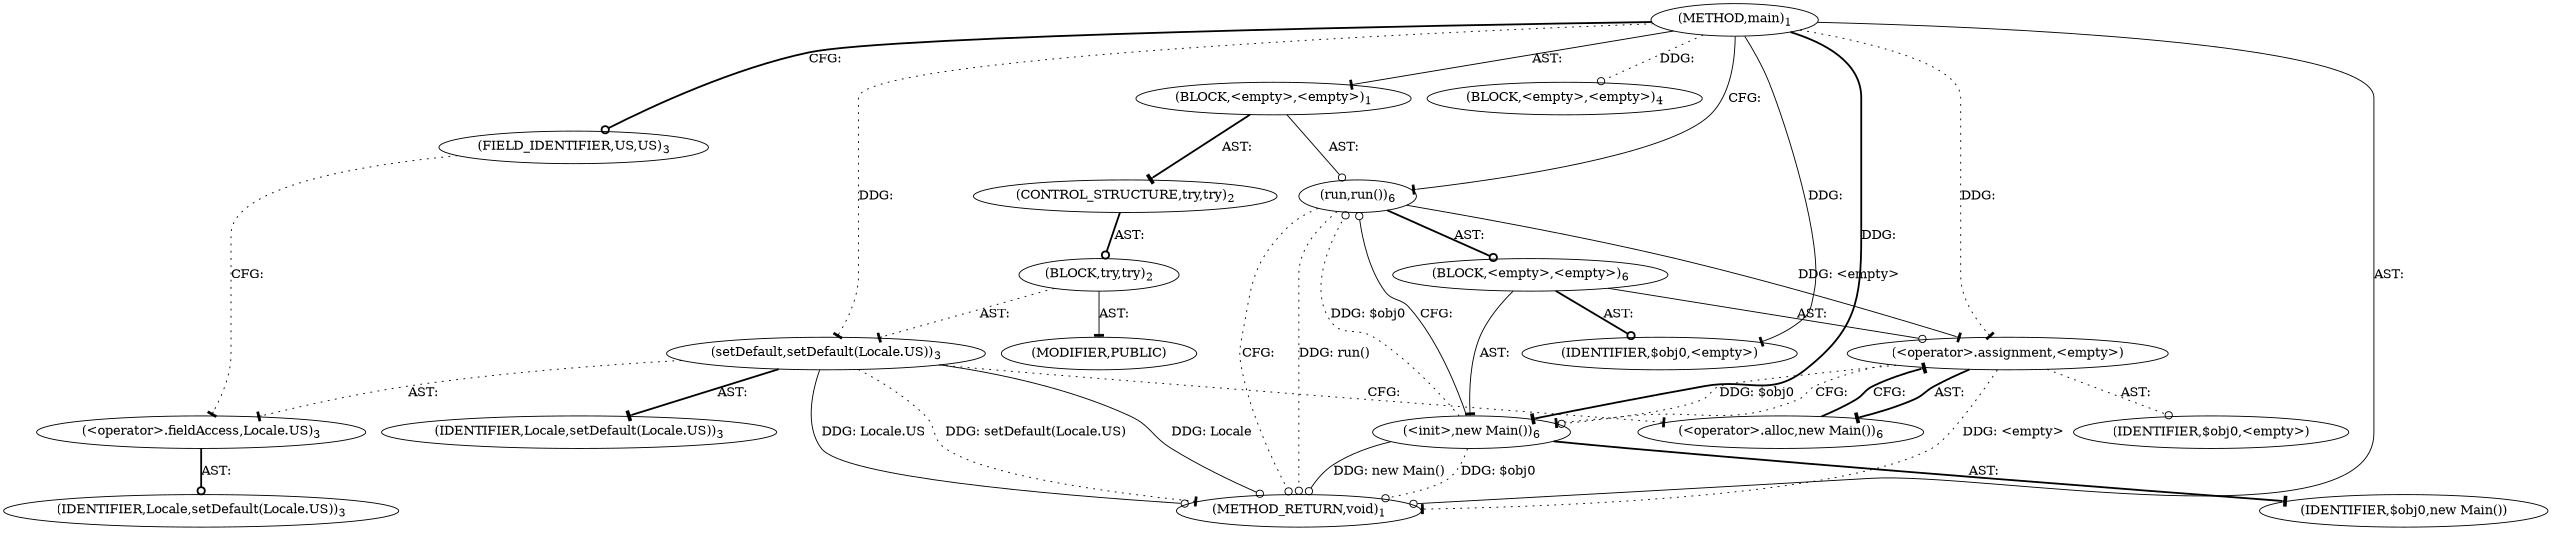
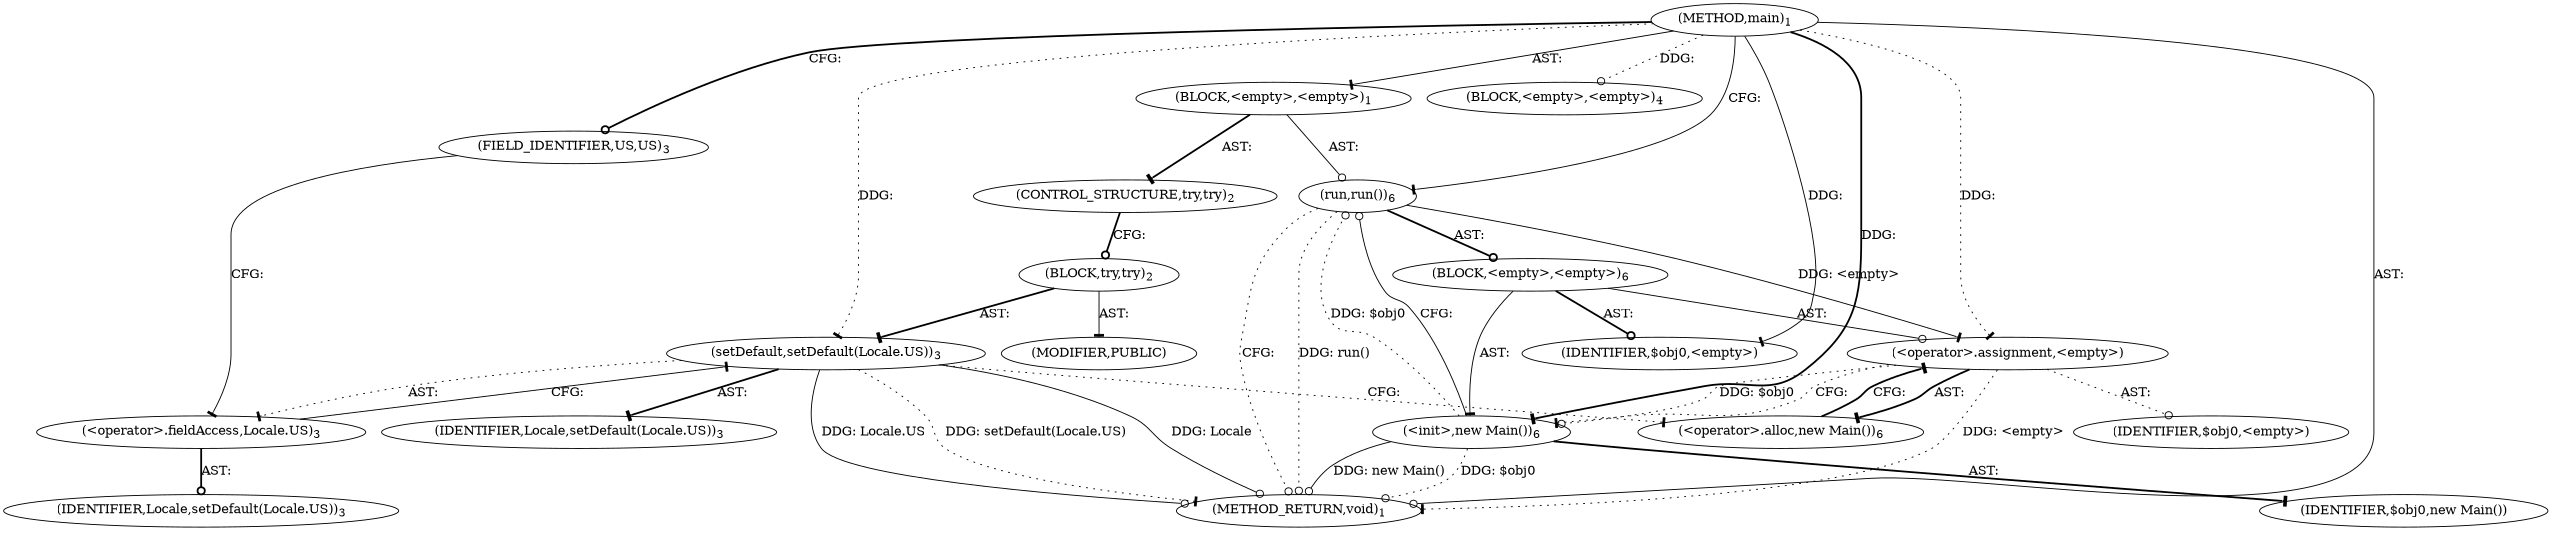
  digraph {
    edge [arrowhead=tee style=solid]
    n1 [label=<(METHOD,main)<SUB>1</SUB>>]
    n2 [label=<(BLOCK,&lt;empty&gt;,&lt;empty&gt;)<SUB>1</SUB>>]
    n3 [label=<(setDefault,setDefault(Locale.US))<SUB>3</SUB>>]
    n4 [label=<(FIELD_IDENTIFIER,US,US)<SUB>3</SUB>>]
    n5 [label=<(BLOCK,&lt;empty&gt;,&lt;empty&gt;)<SUB>4</SUB>>]
    n6 [label=<(run,run())<SUB>6</SUB>>]
    n7 [label=<(&lt;operator&gt;.assignment,&lt;empty&gt;)>]
    n8 [label=<(&lt;init&gt;,new Main())<SUB>6</SUB>>]
    n9 [label=<(IDENTIFIER,$obj0,&lt;empty&gt;)>]
    n10 [label=<(METHOD_RETURN,void)<SUB>1</SUB>>]
    n11 [label=<(CONTROL_STRUCTURE,try,try)<SUB>2</SUB>>]
    n12 [label=<(IDENTIFIER,Locale,setDefault(Locale.US))<SUB>3</SUB>>]
    n13 [label=<(&lt;operator&gt;.fieldAccess,Locale.US)<SUB>3</SUB>>]
    n14 [label=<(&lt;operator&gt;.alloc,new Main())<SUB>6</SUB>>]
    n15 [label=<(BLOCK,&lt;empty&gt;,&lt;empty&gt;)<SUB>6</SUB>>]
    n16 [label=<(IDENTIFIER,$obj0,&lt;empty&gt;)>]
    n17 [label=<(IDENTIFIER,$obj0,new Main())>]
    n18 [label=<(MODIFIER,PUBLIC)>]
    n19 [label=<(BLOCK,try,try)<SUB>2</SUB>>]
    n20 [label=<(IDENTIFIER,Locale,setDefault(Locale.US))<SUB>3</SUB>>]
    n1 -> n2 [label="AST: "]
    n1 -> n3 [label="DDG: " style=dotted]
    n1 -> n4 [arrowhead=odot label="CFG: " style=bold]
    n1 -> n5 [arrowhead=odot label="DDG: " style=dotted]
    n1 -> n6 [label="CFG: "]
    n1 -> n7 [label="DDG: " style=dotted]
    n1 -> n8 [label="DDG: " style=bold]
    n1 -> n9 [label="DDG: "]
    n1 -> n10 [arrowhead=odot label="AST: "]
    n2 -> n6 [arrowhead=odot label="AST: "]
    n2 -> n11 [label="AST: " style=bold]
    n3 -> n10 [arrowhead=odot label="DDG: Locale"]
    n3 -> n10 [arrowhead=odot label="DDG: Locale.US"]
    n3 -> n10 [label="DDG: setDefault(Locale.US)" style=dotted]
    n3 -> n12 [label="AST: " style=bold]
    n3 -> n13 [label="AST: " style=dotted]
    n3 -> n14 [label="CFG: " style=dotted]
-   n4 -> n13 [label="CFG: " style=dotted]
+   n4 -> n13 [label="CFG: "]
    n6 -> n7 [label="DDG: &lt;empty&gt;"]
    n6 -> n10 [arrowhead=odot label="CFG: " style=dotted]
    n6 -> n10 [arrowhead=odot label="DDG: run()" style=dotted]
    n6 -> n15 [arrowhead=odot label="AST: " style=bold]
    n7 -> n8 [label="CFG: " style=dotted]
    n7 -> n8 [arrowhead=odot label="DDG: $obj0" style=dotted]
    n7 -> n10 [label="DDG: &lt;empty&gt;" style=dotted]
    n7 -> n14 [label="AST: " style=bold]
    n7 -> n16 [arrowhead=odot label="AST: " style=dotted]
    n8 -> n6 [arrowhead=odot label="CFG: "]
    n8 -> n6 [arrowhead=odot label="DDG: $obj0" style=dotted]
    n8 -> n10 [arrowhead=odot label="DDG: $obj0" style=dotted]
    n8 -> n10 [arrowhead=odot label="DDG: new Main()"]
    n8 -> n17 [label="AST: " style=bold]
-   n11 -> n19 [arrowhead=odot label="AST: " style=bold]
+   n11 -> n19 [arrowhead=odot label="CFG: " style=bold]
+   n13 -> n3 [label="CFG: "]
    n13 -> n20 [arrowhead=odot label="AST: " style=bold]
    n14 -> n7 [label="CFG: " style=bold]
    n15 -> n7 [arrowhead=odot label="AST: "]
    n15 -> n8 [label="AST: "]
    n15 -> n9 [arrowhead=odot label="AST: " style=bold]
-   n19 -> n3 [label="AST: " style=dotted]
+   n19 -> n3 [label="AST: " style=bold]
    n19 -> n18 [label="AST: "]
  }
